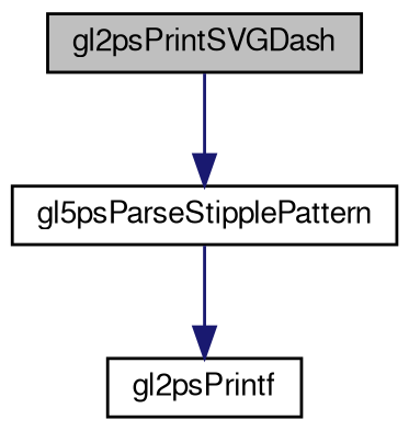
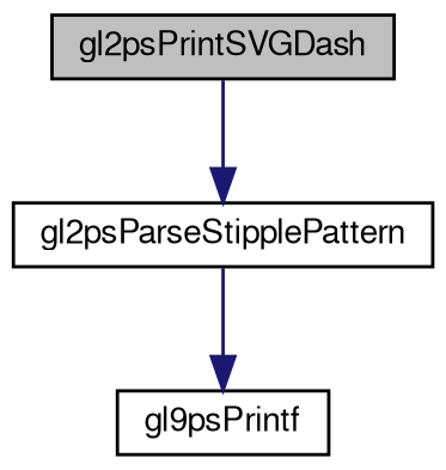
  digraph {
    rankdir=TB
    node [color=black fillcolor=white fontname=FreeSans fontsize=10 shape=record style=filled]
    edge [color=midnightblue fontname=FreeSans fontsize=10 labelfontname=FreeSans labelfontsize=10 style=solid]
    n1 [fillcolor=grey75 fontcolor=black height=0.2 label=gl2psPrintSVGDash width=0.4]
-   n2 [height=0.2 label=gl5psParseStipplePattern width=0.4]
-   n3 [height=0.2 label=gl2psPrintf width=0.4]
+   n2 [height=0.2 label=gl2psParseStipplePattern width=0.4]
+   n3 [height=0.2 label=gl9psPrintf width=0.4]
    n1 -> n2
    n2 -> n3
  }
